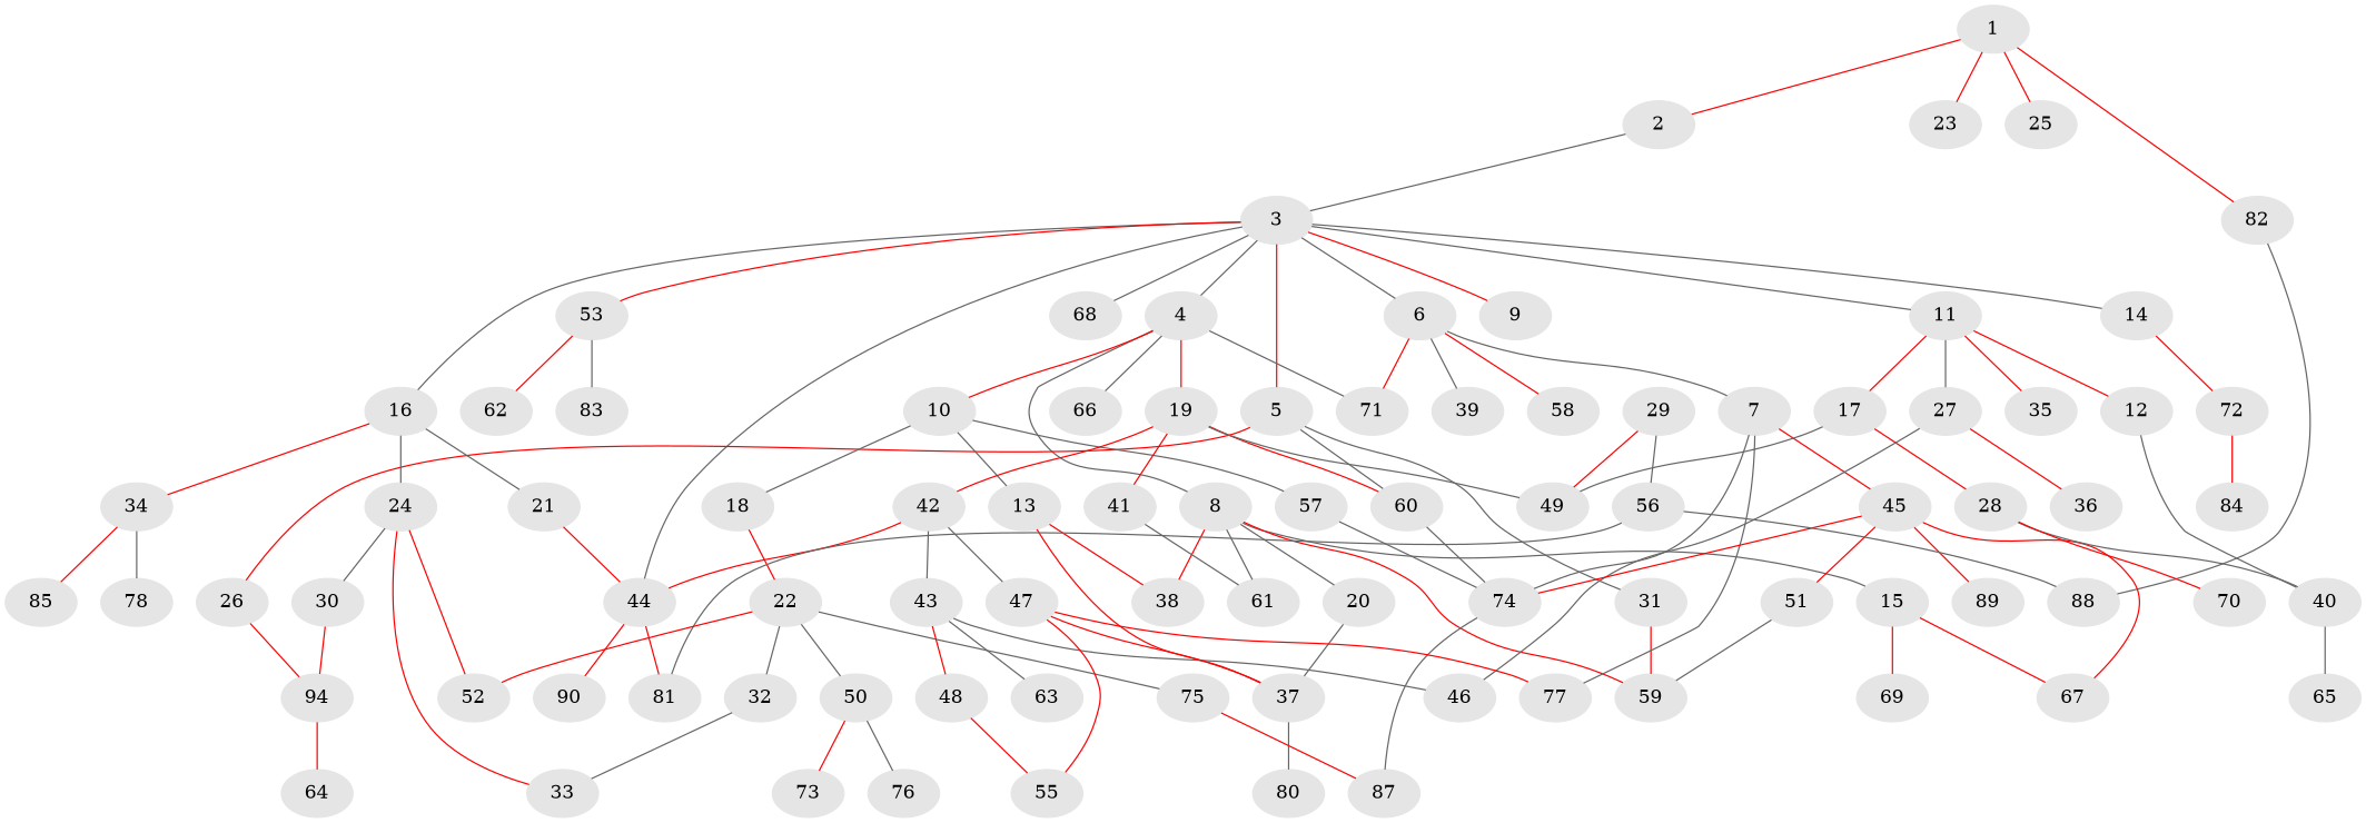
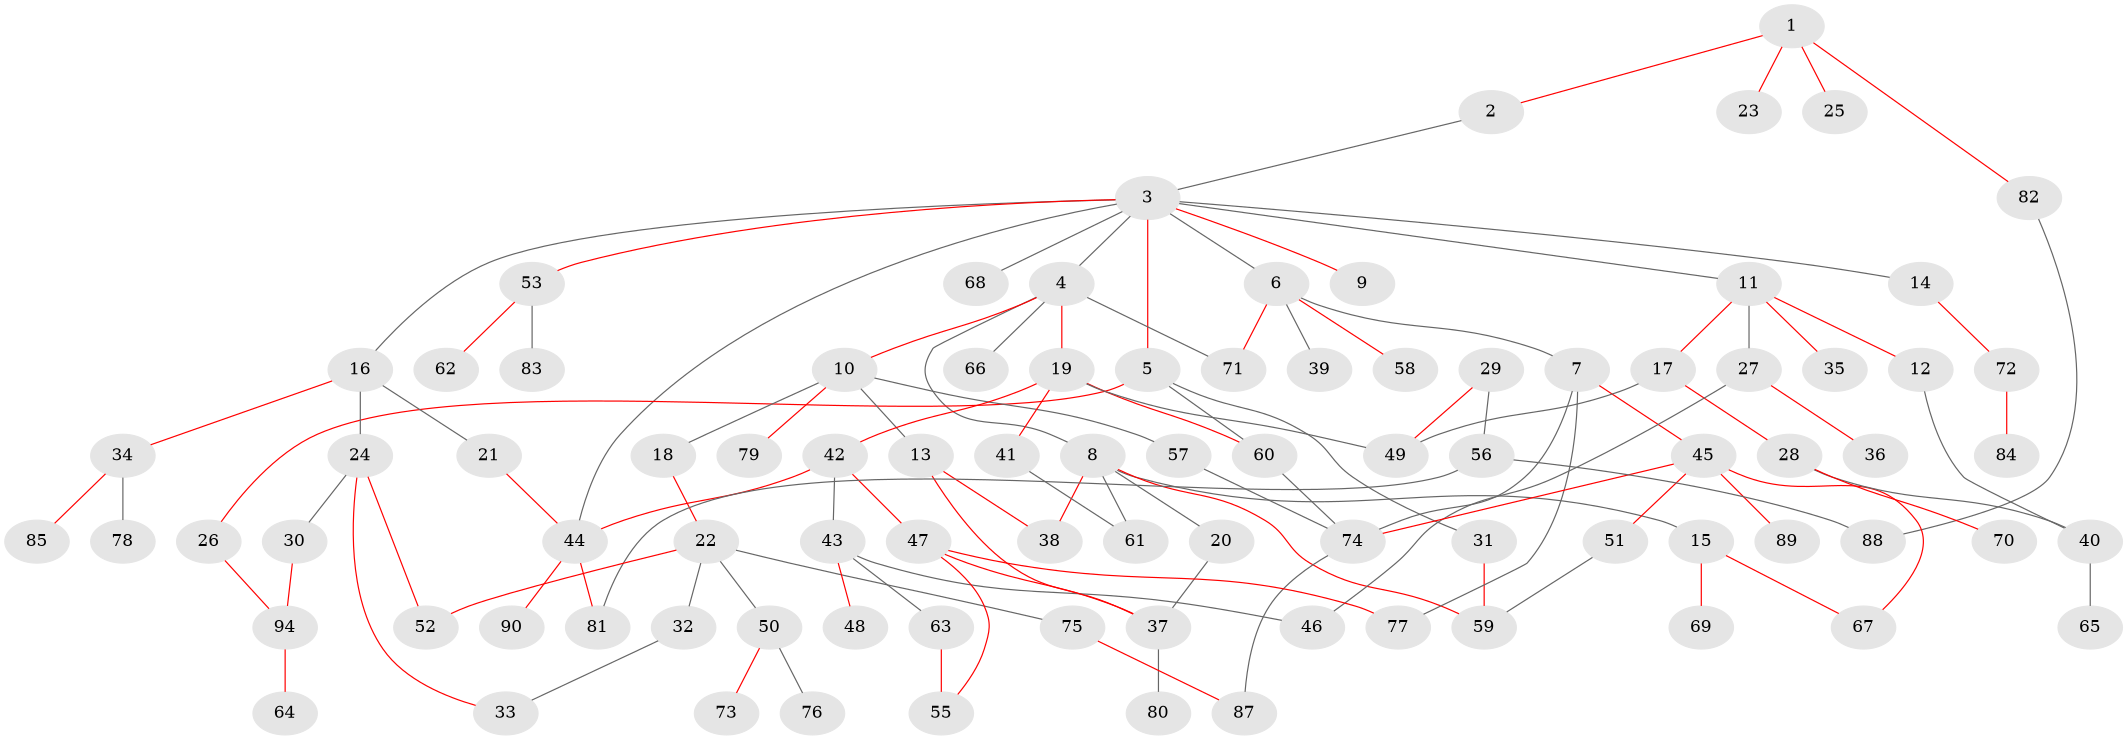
  graph {
    node [color=gray90 style=filled]
    edge [color=red weight=1.0]
    1
    2
    23
    25
    82
    3
    88
    4
    5
    6
    9
    11
    14
    16
    44
    53
    68
    8
    10
    19
    66
    71
    26
    31
    60
    7
    39
    58
    12
    17
    27
    35
    72
    21
    24
    34
    81
    90
    62
    83
    15
    20
    38
    59
    61
    13
    18
    57
+   79
    49
    41
    42
    n53 [label=94]
    74
    45
    77
    29
    56
    67
    51
    89
    69
    37
    22
    40
    28
    36
    46
    65
    80
    84
    52
    30
    33
    78
    85
    70
    32
    50
    75
    43
    47
    73
    76
    87
    64
    48
    63
    55
    1 -- 2
    1 -- 23
    1 -- 25
    1 -- 82
    2 -- 3 [color=gray40]
    82 -- 88 [color=gray40]
    3 -- 4 [color=gray40]
    3 -- 5
    3 -- 6 [color=gray40]
    3 -- 9
    3 -- 11 [color=gray40]
    3 -- 14 [color=gray40]
    3 -- 16 [color=gray40]
    3 -- 44 [color=gray40]
    3 -- 53
    3 -- 68 [color=gray40]
    4 -- 8 [color=gray40]
    4 -- 10
    4 -- 19
    4 -- 66 [color=gray40]
    4 -- 71 [color=gray40]
    5 -- 26
    5 -- 31 [color=gray40]
    5 -- 60 [color=gray40]
    6 -- 71
    6 -- 7 [color=gray40]
    6 -- 39 [color=gray40]
    6 -- 58
    11 -- 12
    11 -- 17
    11 -- 27 [color=gray40]
    11 -- 35
    14 -- 72
    16 -- 21 [color=gray40]
    16 -- 24 [color=gray40]
    16 -- 34
    44 -- 81
    44 -- 90
    53 -- 62
    53 -- 83 [color=gray40]
    8 -- 15 [color=gray40]
    8 -- 20 [color=gray40]
    8 -- 38
    8 -- 59
    8 -- 61 [color=gray40]
    10 -- 13 [color=gray40]
    10 -- 18 [color=gray40]
    10 -- 57 [color=gray40]
+   10 -- 79
    19 -- 60
    19 -- 49 [color=gray40]
    19 -- 41
    19 -- 42
    26 -- n53
    31 -- 59
    60 -- 74 [color=gray40]
    7 -- 74 [color=gray40]
    7 -- 45
    7 -- 77 [color=gray40]
    12 -- 40 [color=gray40]
    17 -- 49 [color=gray40]
    17 -- 28
    27 -- 36
    27 -- 46 [color=gray40]
    72 -- 84
    21 -- 44
    24 -- 52
    24 -- 30 [color=gray40]
    24 -- 33
    34 -- 78 [color=gray40]
    34 -- 85
    15 -- 67
    15 -- 69
    20 -- 37 [color=gray40]
    13 -- 38
    13 -- 37
    18 -- 22
    57 -- 74 [color=gray40]
    41 -- 61 [color=gray40]
    42 -- 44
    42 -- 43 [color=gray40]
-   42 -- 47 [color=gray40]
+   42 -- 47
    n53 -- 64
    74 -- 87 [color=gray40]
    45 -- 74
    45 -- 67
    45 -- 51
    45 -- 89
    29 -- 49
    29 -- 56 [color=gray40]
    56 -- 88 [color=gray40]
    56 -- 81 [color=gray40]
    51 -- 59 [color=gray40]
    37 -- 80 [color=gray40]
    22 -- 52
    22 -- 32 [color=gray40]
    22 -- 50 [color=gray40]
    22 -- 75 [color=gray40]
    40 -- 65 [color=gray40]
    28 -- 40 [color=gray40]
    28 -- 70
    30 -- n53
    32 -- 33 [color=gray40]
    50 -- 73
    50 -- 76 [color=gray40]
    75 -- 87
    43 -- 46 [color=gray40]
    43 -- 48
    43 -- 63 [color=gray40]
    47 -- 77
    47 -- 37
    47 -- 55
-   48 -- 55
+   63 -- 55
  }
